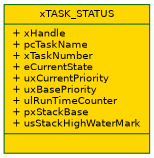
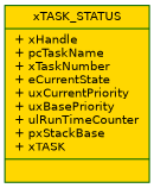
  digraph {
-   n1 [color=darkgreen fillcolor=gold fontcolor=black fontname=Helvetica fontsize=10 height=0.2 label="{xTASK_STATUS\n|+ xHandle\l+ pcTaskName\l+ xTaskNumber\l+ eCurrentState\l+ uxCurrentPriority\l+ uxBasePriority\l+ ulRunTimeCounter\l+ pxStackBase\l+ usStackHighWaterMark\l|}" shape=record style=filled width=0.4]
+   n1 [color=darkgreen fillcolor=gold fontcolor=black fontname=Helvetica fontsize=10 height=0.2 label="{xTASK_STATUS\n|+ xHandle\l+ pcTaskName\l+ xTaskNumber\l+ eCurrentState\l+ uxCurrentPriority\l+ uxBasePriority\l+ ulRunTimeCounter\l+ pxStackBase\l+ xTASK\l|}" shape=record style=filled width=0.4]
  }
